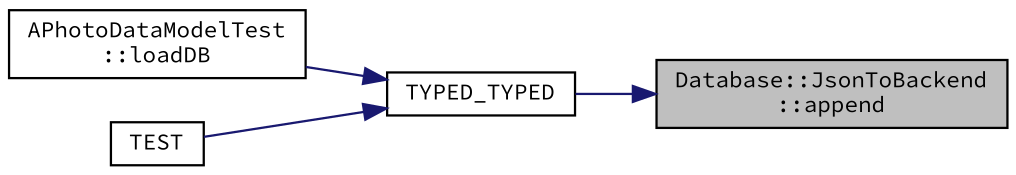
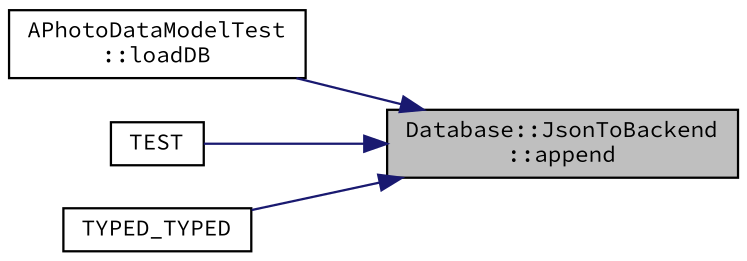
  digraph {
    fontname="Source Code Pro"
    rankdir=RL
    node [color=black fillcolor=white fontname="Source Code Pro" fontsize=10 shape=record style=filled]
    edge [color=midnightblue dir=back fontname="Source Code Pro" fontsize=10 labelfontname=Helvetica labelfontsize=10 style=solid]
    n1 [fillcolor=grey75 fontcolor=black height=0.2 label="Database::JsonToBackend\l::append" width=0.4]
    n2 [height=0.2 label="APhotoDataModelTest\l::loadDB" width=0.4]
    n3 [height=0.2 label=TEST width=0.4]
    n4 [height=0.2 label=TYPED_TYPED width=0.4]
-   n4 -> n2
-   n4 -> n3
+   n1 -> n2
+   n1 -> n3
    n1 -> n4
  }
